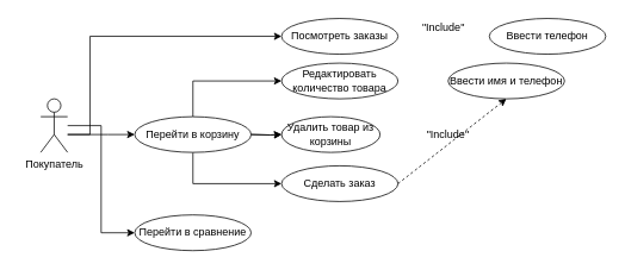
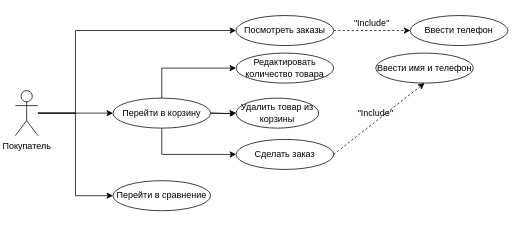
  <mxCell id="0" />
  <mxCell id="1" parent="0" />
  <mxCell id="2" style="edgeStyle=orthogonalEdgeStyle;rounded=0;orthogonalLoop=1;jettySize=auto;html=1;entryX=0;entryY=0.5;entryDx=0;entryDy=0;" edge="1" parent="1" source="5" target="10"><mxGeometry relative="1" as="geometry"><Array as="points"><mxPoint x="120" y="150" /><mxPoint x="120" y="150" /></Array></mxGeometry></mxCell>
  <mxCell id="3" style="edgeStyle=orthogonalEdgeStyle;rounded=0;orthogonalLoop=1;jettySize=auto;html=1;entryX=0;entryY=0.5;entryDx=0;entryDy=0;" edge="1" parent="1" source="5" target="11"><mxGeometry relative="1" as="geometry" /></mxCell>
  <mxCell id="4" style="edgeStyle=orthogonalEdgeStyle;rounded=0;orthogonalLoop=1;jettySize=auto;html=1;entryX=0;entryY=0.5;entryDx=0;entryDy=0;" edge="1" parent="1" source="5" target="13"><mxGeometry relative="1" as="geometry"><Array as="points"><mxPoint x="100" y="150" /><mxPoint x="100" y="40" /></Array></mxGeometry></mxCell>
- <mxCell id="5" value="Покупатель" style="shape=umlActor;verticalLabelPosition=bottom;labelBackgroundColor=#ffffff;verticalAlign=top;html=1;outlineConnect=0;" vertex="1" parent="1"><mxGeometry x="45" y="110" width="30" height="60" as="geometry" /></mxCell>
+ <mxCell id="5" value="Покупатель" style="shape=umlActor;verticalLabelPosition=bottom;labelBackgroundColor=#ffffff;verticalAlign=top;html=1;outlineConnect=0;" vertex="1" parent="1"><mxGeometry x="20" y="120" width="30" height="60" as="geometry" /></mxCell>
  <mxCell id="6" style="edgeStyle=orthogonalEdgeStyle;rounded=0;orthogonalLoop=1;jettySize=auto;html=1;exitX=1;exitY=0.5;exitDx=0;exitDy=0;" edge="1" parent="1" target="7"><mxGeometry relative="1" as="geometry"><mxPoint x="280" y="150" as="sourcePoint" /></mxGeometry></mxCell>
  <mxCell id="7" value="Удалить товар из корзины" style="ellipse;whiteSpace=wrap;html=1;" vertex="1" parent="1"><mxGeometry x="314" y="130" width="110" height="40" as="geometry" /></mxCell>
  <mxCell id="8" style="edgeStyle=orthogonalEdgeStyle;rounded=0;orthogonalLoop=1;jettySize=auto;html=1;entryX=0;entryY=0.5;entryDx=0;entryDy=0;" edge="1" parent="1" source="10" target="14"><mxGeometry relative="1" as="geometry"><Array as="points"><mxPoint x="215" y="90" /></Array></mxGeometry></mxCell>
  <mxCell id="9" style="edgeStyle=orthogonalEdgeStyle;rounded=0;orthogonalLoop=1;jettySize=auto;html=1;entryX=0;entryY=0.5;entryDx=0;entryDy=0;" edge="1" parent="1" source="10" target="16"><mxGeometry relative="1" as="geometry"><Array as="points"><mxPoint x="215" y="205" /></Array></mxGeometry></mxCell>
  <mxCell id="10" value="Перейти в корзину" style="ellipse;whiteSpace=wrap;html=1;" vertex="1" parent="1"><mxGeometry x="150" y="130" width="130" height="40" as="geometry" /></mxCell>
  <mxCell id="11" value="Перейти в сравнение" style="ellipse;whiteSpace=wrap;html=1;" vertex="1" parent="1"><mxGeometry x="150" y="240" width="130" height="40" as="geometry" /></mxCell>
  <mxCell id="12" style="edgeStyle=orthogonalEdgeStyle;rounded=0;orthogonalLoop=1;jettySize=auto;html=1;" edge="1" parent="1" target="7"><mxGeometry relative="1" as="geometry"><mxPoint x="280" y="150" as="sourcePoint" /></mxGeometry></mxCell>
  <mxCell id="13" value="Посмотреть заказы" style="ellipse;whiteSpace=wrap;html=1;" vertex="1" parent="1"><mxGeometry x="314" y="20" width="130" height="40" as="geometry" /></mxCell>
  <mxCell id="14" value="Редактировать количество товара" style="ellipse;whiteSpace=wrap;html=1;" vertex="1" parent="1"><mxGeometry x="314" y="70" width="130" height="40" as="geometry" /></mxCell>
  <mxCell id="15" value="Ввести имя и телефон" style="ellipse;whiteSpace=wrap;html=1;" vertex="1" parent="1"><mxGeometry x="500" y="70" width="130" height="40" as="geometry" /></mxCell>
  <mxCell id="16" value="Сделать заказ" style="ellipse;whiteSpace=wrap;html=1;" vertex="1" parent="1"><mxGeometry x="314" y="185" width="130" height="40" as="geometry" /></mxCell>
  <mxCell id="17" value="" style="endArrow=classic;html=1;entryX=0.5;entryY=1;entryDx=0;entryDy=0;exitX=1;exitY=0.5;exitDx=0;exitDy=0;dashed=1;" edge="1" parent="1" source="16" target="15"><mxGeometry width="50" height="50" relative="1" as="geometry"><mxPoint x="0" y="410" as="sourcePoint" /><mxPoint x="50" y="360" as="targetPoint" /></mxGeometry></mxCell>
  <mxCell id="18" value="&quot;Include&quot;" style="text;html=1;strokeColor=none;fillColor=none;align=center;verticalAlign=middle;whiteSpace=wrap;rounded=0;" vertex="1" parent="1"><mxGeometry x="480" y="140" width="40" height="20" as="geometry" /></mxCell>
  <mxCell id="19" value="Ввести телефон" style="ellipse;whiteSpace=wrap;html=1;" vertex="1" parent="1"><mxGeometry x="546" y="20" width="130" height="40" as="geometry" /></mxCell>
+ <mxCell id="20" value="" style="endArrow=classic;html=1;entryX=0;entryY=0.5;entryDx=0;entryDy=0;exitX=1;exitY=0.5;exitDx=0;exitDy=0;dashed=1;" edge="1" parent="1" target="19" source="13"><mxGeometry width="50" height="50" relative="1" as="geometry"><mxPoint x="575" y="147.5" as="sourcePoint" /><mxPoint x="181" y="302.5" as="targetPoint" /></mxGeometry></mxCell>
  <mxCell id="21" value="&quot;Include&quot;" style="text;html=1;strokeColor=none;fillColor=none;align=center;verticalAlign=middle;whiteSpace=wrap;rounded=0;" vertex="1" parent="1"><mxGeometry x="475" y="20" width="40" height="20" as="geometry" /></mxCell>
